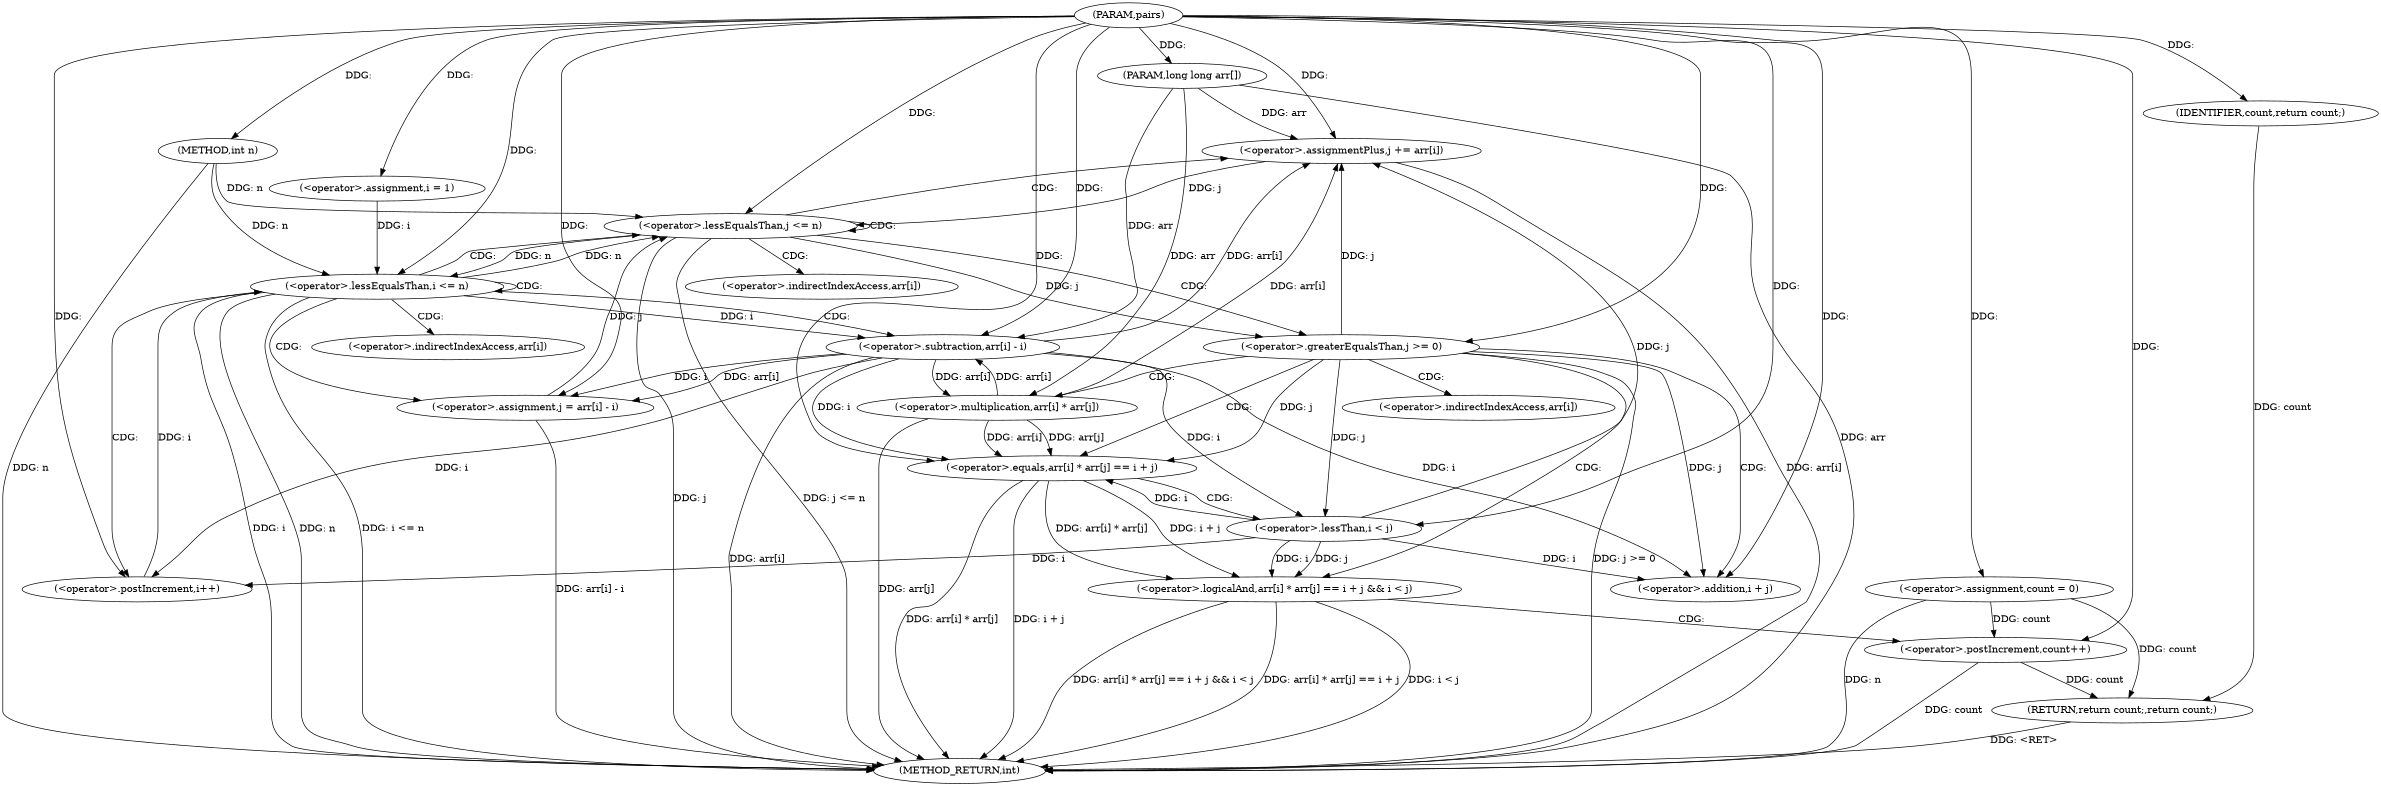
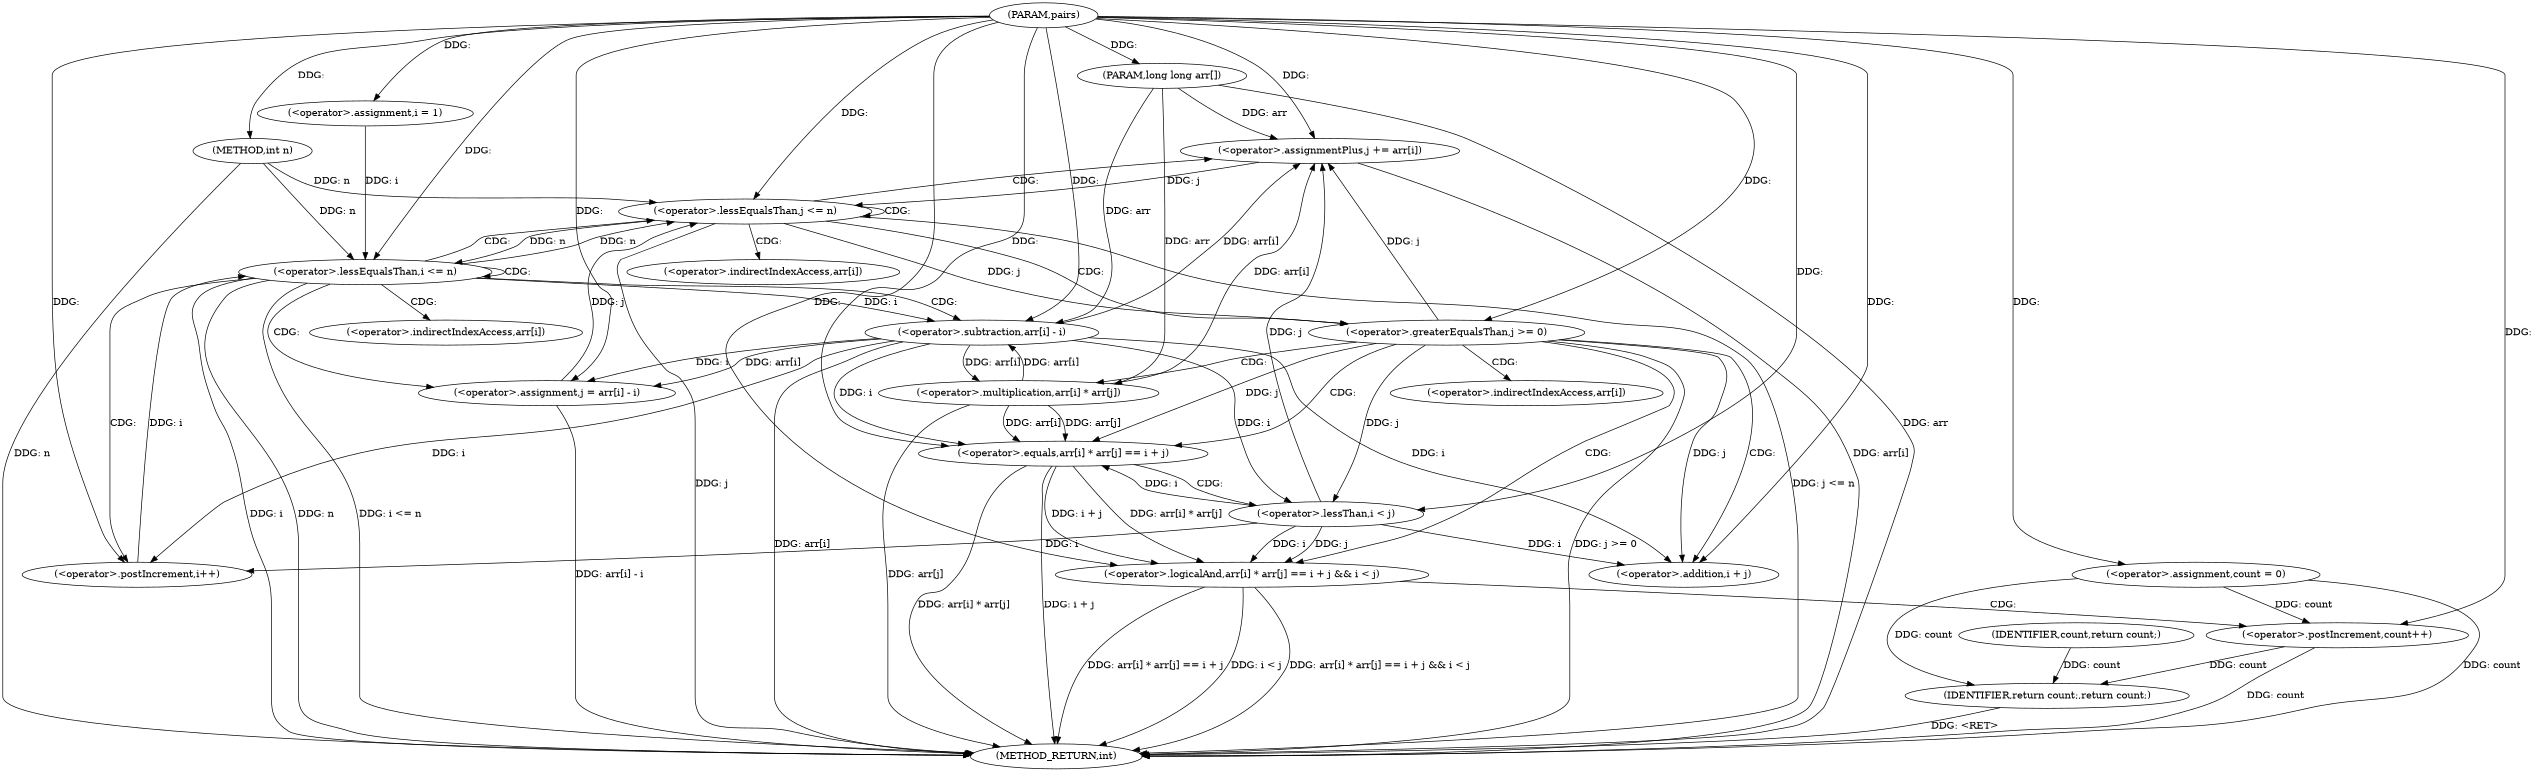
  digraph {
    n1 [label="(PARAM,pairs)"]
    n2 [label="(PARAM,long long arr[])"]
    n3 [label="(METHOD,int n)"]
    n4 [label="(<operator>.assignment,count = 0)"]
    n5 [label="(<operator>.assignment,i = 1)"]
    n6 [label="(<operator>.lessEqualsThan,i <= n)"]
    n7 [label="(<operator>.postIncrement,i++)"]
    n8 [label="(IDENTIFIER,count,return count;)"]
    n9 [label="(<operator>.assignment,j = arr[i] - i)"]
    n10 [label="(<operator>.lessEqualsThan,j <= n)"]
    n11 [label="(<operator>.assignmentPlus,j += arr[i])"]
    n12 [label="(<operator>.subtraction,arr[i] - i)"]
    n13 [label="(<operator>.greaterEqualsThan,j >= 0)"]
    n14 [label="(<operator>.postIncrement,count++)"]
    n15 [label="(<operator>.equals,arr[i] * arr[j] == i + j)"]
    n16 [label="(<operator>.lessThan,i < j)"]
    n17 [label="(<operator>.addition,i + j)"]
    n18 [label="(METHOD_RETURN,int)"]
    n19 [label="(<operator>.multiplication,arr[i] * arr[j])"]
-   n20 [label="(RETURN,return count;,return count;)"]
+   n20 [label="(IDENTIFIER,return count;,return count;)"]
    n21 [label="(<operator>.indirectIndexAccess,arr[i])"]
    n22 [label="(<operator>.indirectIndexAccess,arr[i])"]
    n23 [label="(<operator>.logicalAnd,arr[i] * arr[j] == i + j && i < j)"]
    n24 [label="(<operator>.indirectIndexAccess,arr[i])"]
    n1 -> n2 [label="DDG: "]
    n1 -> n3 [label="DDG: "]
    n1 -> n4 [label="DDG: "]
    n1 -> n5 [label="DDG: "]
    n1 -> n6 [label="DDG: "]
    n1 -> n7 [label="DDG: "]
-   n1 -> n8 [label="DDG: "]
+   n1 -> n23 [label="DDG: "]
    n1 -> n9 [label="DDG: "]
    n1 -> n10 [label="DDG: "]
    n1 -> n11 [label="DDG: "]
    n1 -> n12 [label="DDG: "]
    n1 -> n13 [label="DDG: "]
    n1 -> n14 [label="DDG: "]
    n1 -> n15 [label="DDG: "]
    n1 -> n16 [label="DDG: "]
    n1 -> n17 [label="DDG: "]
    n2 -> n11 [label="DDG: arr"]
    n2 -> n12 [label="DDG: arr"]
    n2 -> n18 [label="DDG: arr"]
    n2 -> n19 [label="DDG: arr"]
    n3 -> n6 [label="DDG: n"]
    n3 -> n10 [label="DDG: n"]
    n3 -> n18 [label="DDG: n"]
    n4 -> n14 [label="DDG: count"]
-   n4 -> n18 [label="DDG: n"]
+   n4 -> n18 [label="DDG: count"]
    n4 -> n20 [label="DDG: count"]
    n5 -> n6 [label="DDG: i"]
    n6 -> n6 [label="CDG: "]
    n6 -> n7 [label="CDG: "]
    n6 -> n9 [label="CDG: "]
    n6 -> n10 [label="DDG: n"]
    n6 -> n10 [label="CDG: "]
    n6 -> n12 [label="DDG: i"]
    n6 -> n12 [label="CDG: "]
    n6 -> n18 [label="DDG: i"]
    n6 -> n18 [label="DDG: n"]
    n6 -> n18 [label="DDG: i <= n"]
    n6 -> n21 [label="CDG: "]
    n7 -> n6 [label="DDG: i"]
    n8 -> n20 [label="DDG: count"]
    n9 -> n10 [label="DDG: j"]
    n9 -> n18 [label="DDG: arr[i] - i"]
    n10 -> n6 [label="DDG: n"]
    n10 -> n10 [label="CDG: "]
    n10 -> n11 [label="CDG: "]
    n10 -> n13 [label="DDG: j"]
    n10 -> n13 [label="CDG: "]
    n10 -> n18 [label="DDG: j"]
    n10 -> n18 [label="DDG: j <= n"]
    n10 -> n22 [label="CDG: "]
    n11 -> n10 [label="DDG: j"]
    n11 -> n18 [label="DDG: arr[i]"]
    n12 -> n7 [label="DDG: i"]
    n12 -> n9 [label="DDG: i"]
    n12 -> n9 [label="DDG: arr[i]"]
    n12 -> n11 [label="DDG: arr[i]"]
    n12 -> n15 [label="DDG: i"]
    n12 -> n16 [label="DDG: i"]
    n12 -> n17 [label="DDG: i"]
    n12 -> n18 [label="DDG: arr[i]"]
    n12 -> n19 [label="DDG: arr[i]"]
    n13 -> n11 [label="DDG: j"]
    n13 -> n15 [label="DDG: j"]
    n13 -> n15 [label="CDG: "]
    n13 -> n16 [label="DDG: j"]
    n13 -> n17 [label="DDG: j"]
    n13 -> n17 [label="CDG: "]
    n13 -> n18 [label="DDG: j >= 0"]
    n13 -> n19 [label="CDG: "]
    n13 -> n23 [label="CDG: "]
    n13 -> n24 [label="CDG: "]
    n14 -> n18 [label="DDG: count"]
    n14 -> n20 [label="DDG: count"]
    n15 -> n16 [label="CDG: "]
    n15 -> n18 [label="DDG: arr[i] * arr[j]"]
    n15 -> n18 [label="DDG: i + j"]
    n15 -> n23 [label="DDG: arr[i] * arr[j]"]
    n15 -> n23 [label="DDG: i + j"]
    n16 -> n7 [label="DDG: i"]
    n16 -> n11 [label="DDG: j"]
    n16 -> n15 [label="DDG: i"]
    n16 -> n17 [label="DDG: i"]
    n16 -> n23 [label="DDG: i"]
    n16 -> n23 [label="DDG: j"]
    n19 -> n11 [label="DDG: arr[i]"]
    n19 -> n12 [label="DDG: arr[i]"]
    n19 -> n15 [label="DDG: arr[i]"]
    n19 -> n15 [label="DDG: arr[j]"]
    n19 -> n18 [label="DDG: arr[j]"]
    n20 -> n18 [label="DDG: <RET>"]
    n23 -> n14 [label="CDG: "]
    n23 -> n18 [label="DDG: arr[i] * arr[j] == i + j"]
    n23 -> n18 [label="DDG: i < j"]
    n23 -> n18 [label="DDG: arr[i] * arr[j] == i + j && i < j"]
  }
